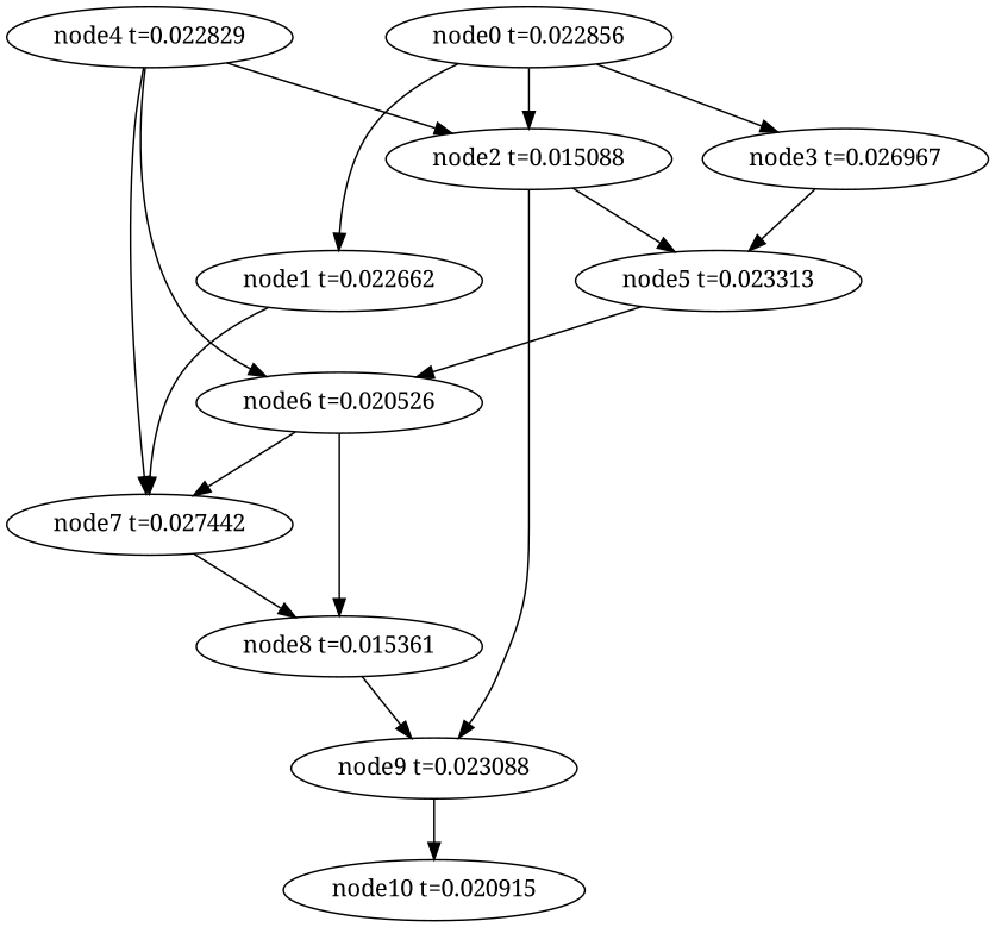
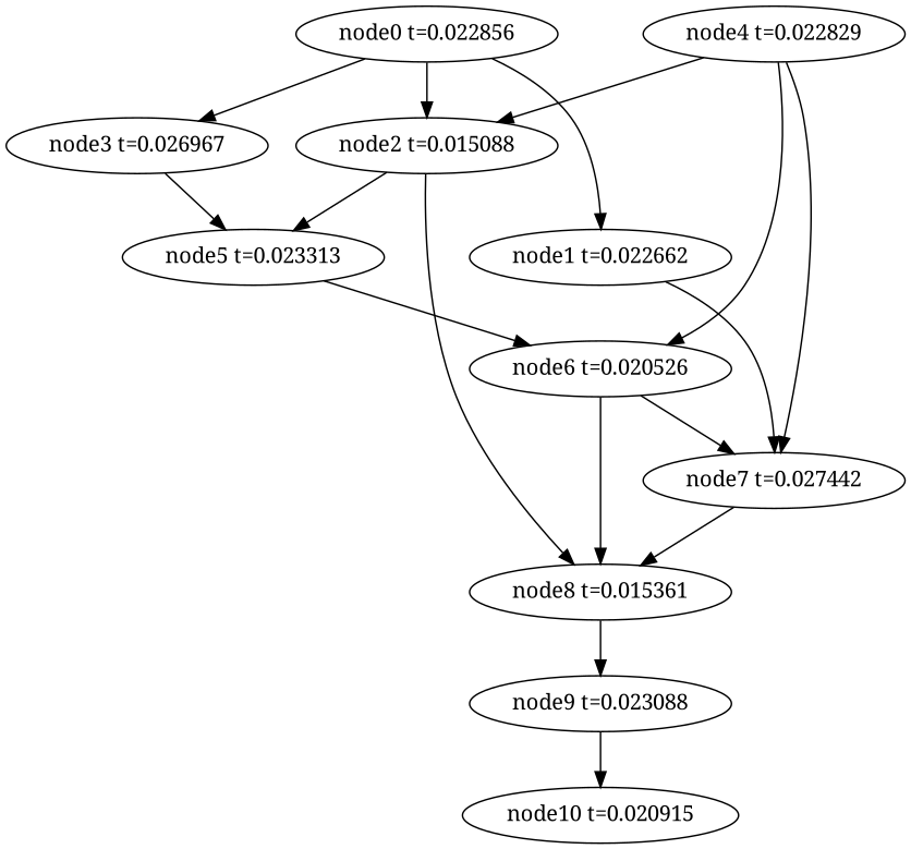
  digraph {
    fontname="Noto Serif"
    node [fontname="Noto Serif"]
    edge [fontname="Noto Serif"]
    n1 [label="node10 t=0.020915"]
    n2 [label="node9 t=0.023088"]
    n3 [label="node8 t=0.015361"]
    n4 [label="node7 t=0.027442"]
    n5 [label="node6 t=0.020526"]
    n6 [label="node5 t=0.023313"]
    n7 [label="node4 t=0.022829"]
    n8 [label="node2 t=0.015088"]
    n9 [label="node3 t=0.026967"]
    n10 [label="node1 t=0.022662"]
    n11 [label="node0 t=0.022856"]
    n2 -> n1
    n3 -> n2
    n4 -> n3
    n5 -> n3
    n5 -> n4
    n6 -> n5
    n7 -> n4
    n7 -> n5
    n7 -> n8
-   n8 -> n2
+   n8 -> n3
    n8 -> n6
    n9 -> n6
    n10 -> n4
    n11 -> n8
    n11 -> n9
    n11 -> n10
  }
